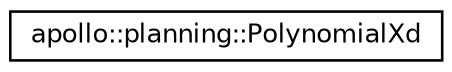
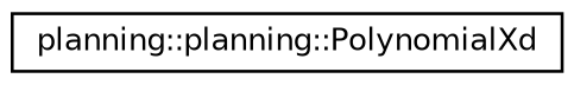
  digraph {
    rankdir=LR
-   n1 [color=black fillcolor=white fontname=Helvetica fontsize=10 height=0.2 label="apollo::planning::PolynomialXd" shape=record style=filled width=0.4]
+   n1 [color=black fillcolor=white fontname=Helvetica fontsize=10 height=0.2 label="planning::planning::PolynomialXd" shape=record style=filled width=0.4]
  }
